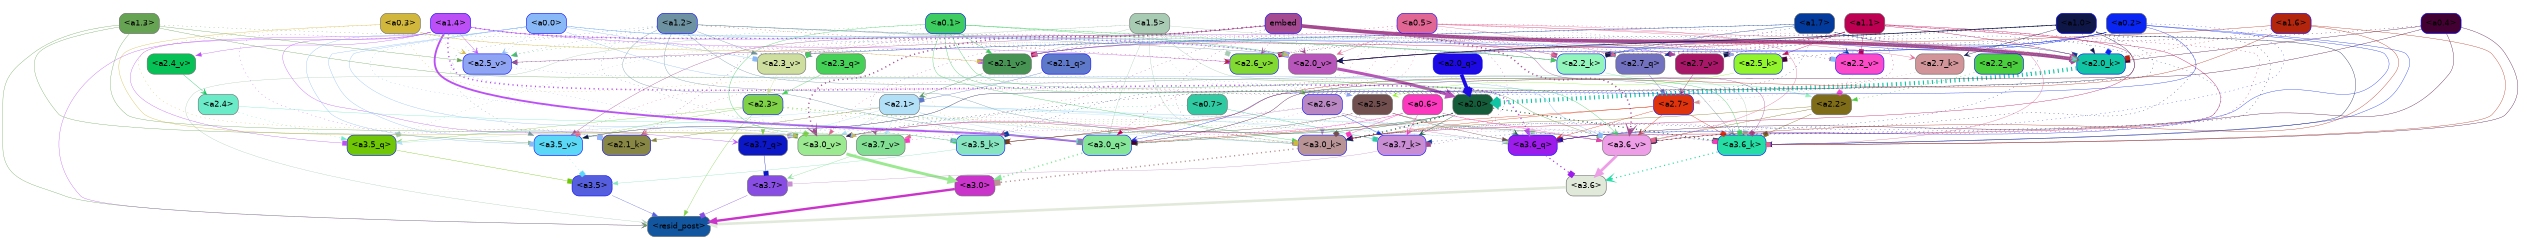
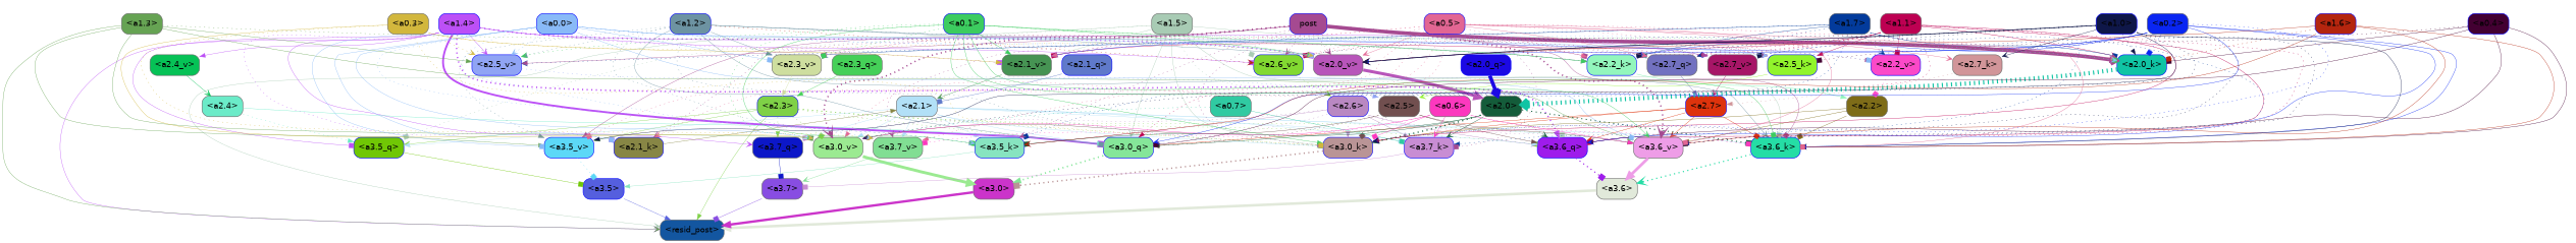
  strict digraph {
    splines=true
    node [color=blue fontname=Helvetica shape=box style="filled, rounded"]
    edge [arrowhead=vee color="#a54a91" penwidth=0.6 style=bold]
    "<a3.7>" [color=gray40 fillcolor="#884de2"]
    "<resid_post>" [color=gray40 fillcolor="#1356a0"]
    "<a3.6>" [color=gray40 fillcolor="#e1e9da"]
    "<a3.5>" [fillcolor="#555fde"]
    "<a3.0>" [color=gray40 fillcolor="#cb34ca"]
    "<a2.3>" [fillcolor="#7fd147"]
    "<a3.7_q>" [color=gray40 fillcolor="#0c17c8"]
    "<a3.6_q>" [fillcolor="#9e1ceb"]
    "<a3.5_q>" [fillcolor="#70c705"]
    "<a3.0_q>" [fillcolor="#85e699"]
    "<a3.0_k>" [fillcolor="#b99496"]
    "<a3.6_v>" [color=gray40 fillcolor="#ee9de7"]
    "<a3.5_v>" [fillcolor="#5cd8f7"]
    "<a3.0_v>" [color=gray40 fillcolor="#9bea91"]
    "<a1.5>" [color=gray40 fillcolor="#a8cbb4"]
    "<a3.6_k>" [fillcolor="#25dda5"]
    "<a2.7_v>" [color=gray40 fillcolor="#a71667"]
    "<a2.6_v>" [fillcolor="#82d931"]
    "<a2.1_v>" [color=gray40 fillcolor="#469353"]
    "<a2.7>" [fillcolor="#de330c"]
    "<a2.6>" [fillcolor="#b988c2"]
    "<a2.1>" [color=gray40 fillcolor="#b2e0f7"]
    "<a3.7_k>" [fillcolor="#c88dd3"]
    "<a3.5_k>" [fillcolor="#87e4c0"]
    "<a3.7_v>" [color=gray40 fillcolor="#81de93"]
    "<a1.4>" [fillcolor="#bc50f6"]
    "<a2.1_k>" [fillcolor="#878645"]
    "<a2.5_v>" [fillcolor="#90a4f4"]
    "<a2.4_v>" [color=gray40 fillcolor="#06c256"]
    "<a2.0_v>" [color=gray40 fillcolor="#b855ba"]
    "<a2.5>" [color=gray40 fillcolor="#714f4f"]
    "<a2.4>" [color=gray40 fillcolor="#6bebc8"]
    "<a2.0>" [color=gray40 fillcolor="#145c3a"]
    "<a1.3>" [color=gray40 fillcolor="#66a353"]
    "<a2.2_k>" [fillcolor="#92f6bc"]
    "<a2.2>" [color=gray40 fillcolor="#7e6c18"]
    "<a1.1>" [color=gray40 fillcolor="#bd0052"]
    "<a2.7_q>" [color=gray40 fillcolor="#7271c0"]
    "<a2.5_k>" [fillcolor="#91f42c"]
    "<a2.0_k>" [fillcolor="#10c4a4"]
    "<a2.2_v>" [fillcolor="#fb49c8"]
    "<a0.4>" [fillcolor="#430032"]
    "<a0.2>" [color=gray40 fillcolor="#0a26f2"]
    "<a1.2>" [fillcolor="#6d93a2"]
    "<a2.3_v>" [color=gray40 fillcolor="#cede9f"]
    "<a1.7>" [color=gray40 fillcolor="#033b9c"]
    "<a0.7>" [color=gray40 fillcolor="#30caa2"]
    "<a0.6>" [color=gray40 fillcolor="#fc38be"]
-   embed [fillcolor="#a54a91"]
+   embed [fillcolor="#a54a91" label=post]
    "<a1.6>" [fillcolor="#b4250e"]
    "<a1.0>" [fillcolor="#0f1749"]
    "<a2.7_k>" [color=gray40 fillcolor="#d19599"]
    "<a0.5>" [fillcolor="#e26693"]
    "<a0.1>" [fillcolor="#3ccc5f"]
    "<a0.0>" [fillcolor="#89baf7"]
    "<a0.3>" [color=gray40 fillcolor="#d2b73d"]
    "<a2.3_q>" [color=gray40 fillcolor="#45d058"]
-   "<a2.2_q>" [fillcolor="#4ace3d"]
    "<a2.1_q>" [fillcolor="#5f79ca"]
    "<a2.0_q>" [fillcolor="#1c09e4"]
    "<a3.7>" -> "<resid_post>" [arrowhead=box color="#884de2" penwidth=0.6239100098609924]
    "<a3.6>" -> "<resid_post>" [color="#e1e9da" penwidth=4.569062113761902 arrowhead="" style=""]
    "<a3.5>" -> "<resid_post>" [arrowhead=normal color="#555fde"]
    "<a3.0>" -> "<resid_post>" [arrowhead=normal color="#cb34ca" penwidth=4.283544182777405]
    "<a2.3>" -> "<resid_post>" [arrowhead=normal color="#7fd147"]
    "<a2.3>" -> "<a3.7_q>" [arrowhead=normal color="#7fd147" style=dotted]
    "<a2.3>" -> "<a3.6_q>" [arrowhead=box color="#7fd147" style=dotted]
    "<a2.3>" -> "<a3.5_q>" [color="#7fd147"]
    "<a2.3>" -> "<a3.0_q>" [color="#7fd147" style=dotted]
    "<a2.3>" -> "<a3.0_k>" [color="#7fd147" style=dotted]
    "<a2.3>" -> "<a3.6_v>" [arrowhead=normal color="#7fd147" style=dotted]
    "<a2.3>" -> "<a3.5_v>" [arrowhead=normal color="#7fd147"]
    "<a2.3>" -> "<a3.0_v>" [arrowhead=box color="#7fd147" style=dotted]
    "<a3.7_q>" -> "<a3.7>" [arrowhead=box color="#0c17c8"]
    "<a3.6_q>" -> "<a3.6>" [arrowhead=box color="#9e1ceb" penwidth=2.0344843566417694 style=dotted]
    "<a3.5_q>" -> "<a3.5>" [arrowhead=box color="#70c705"]
    "<a3.0_q>" -> "<a3.0>" [arrowhead=normal color="#85e699" penwidth=2.863015294075012 style=dotted]
    "<a3.0_k>" -> "<a3.0>" [arrowhead=box color="#b99496" penwidth=2.6323853135108948 style=dotted]
    "<a3.6_v>" -> "<a3.6>" [arrowhead=normal color="#ee9de7" penwidth=4.972373723983765]
    "<a3.5_v>" -> "<a3.5>" [arrowhead=box color="#5cd8f7" style=dotted]
    "<a3.0_v>" -> "<a3.0>" [color="#9bea91" penwidth=5.1638524532318115 arrowhead="" style=""]
    "<a1.5>" -> "<resid_post>" [color="#a8cbb4"]
    "<a1.5>" -> "<a3.6_q>" [arrowhead=box color="#a8cbb4" style=dotted]
    "<a1.5>" -> "<a3.5_q>" [arrowhead=box color="#a8cbb4" style=dotted]
    "<a1.5>" -> "<a3.0_q>" [color="#a8cbb4"]
    "<a1.5>" -> "<a3.0_k>" [arrowhead=normal color="#a8cbb4"]
    "<a1.5>" -> "<a3.6_k>" [arrowhead=box color="#a8cbb4"]
    "<a1.5>" -> "<a2.7_v>" [arrowhead=normal color="#a8cbb4"]
    "<a1.5>" -> "<a2.6_v>" [arrowhead=box color="#a8cbb4" style=dotted]
    "<a1.5>" -> "<a2.1_v>" [arrowhead=normal color="#a8cbb4"]
    "<a3.6_k>" -> "<a3.6>" [color="#25dda5" penwidth=2.1770318150520325 style=dotted]
    "<a2.7_v>" -> "<a2.7>" [color="#a71667"]
    "<a2.6_v>" -> "<a2.6>" [color="#82d931" style=dotted]
    "<a2.1_v>" -> "<a2.1>" [color="#469353"]
    "<a2.7>" -> "<a3.6_q>" [color="#de330c"]
    "<a2.7>" -> "<a3.0_q>" [arrowhead=normal color="#de330c"]
    "<a2.7>" -> "<a3.0_k>" [arrowhead=normal color="#de330c"]
    "<a2.7>" -> "<a3.6_v>" [color="#de330c"]
    "<a2.7>" -> "<a3.6_k>" [arrowhead=box color="#de330c"]
    "<a2.6>" -> "<a3.7_q>" [arrowhead=box color="#b988c2" style=dotted]
    "<a2.6>" -> "<a3.6_q>" [color="#b988c2"]
    "<a2.6>" -> "<a3.0_q>" [color="#b988c2" style=dotted]
    "<a2.6>" -> "<a3.0_k>" [arrowhead=normal color="#b988c2" style=dotted]
    "<a2.6>" -> "<a3.6_k>" [arrowhead=box color="#b988c2" style=dotted]
-   "<a2.6>" -> "<a3.7_k>" [arrowhead=normal color="#0a26f2"]
+   "<a2.6>" -> "<a3.7_k>" [arrowhead=normal color="#b988c2"]
    "<a2.6>" -> "<a3.5_k>" [color="#b988c2"]
    "<a2.1>" -> "<a3.7_q>" [color="#b2e0f7" arrowhead="" style=""]
    "<a2.1>" -> "<a3.6_q>" [color="#b2e0f7" arrowhead="" style=""]
    "<a2.1>" -> "<a3.5_q>" [color="#b2e0f7" arrowhead="" style=""]
    "<a2.1>" -> "<a3.0_q>" [color="#b2e0f7" arrowhead="" style=""]
    "<a2.1>" -> "<a3.0_k>" [color="#b2e0f7" arrowhead="" style=""]
    "<a2.1>" -> "<a3.6_v>" [color="#b2e0f7" arrowhead="" style=""]
    "<a2.1>" -> "<a3.0_v>" [color="#b2e0f7" arrowhead="" style=""]
    "<a2.1>" -> "<a3.6_k>" [color="#b2e0f7" arrowhead="" style=""]
    "<a2.1>" -> "<a3.7_k>" [color="#b2e0f7" arrowhead="" style=""]
    "<a2.1>" -> "<a3.5_k>" [color="#b2e0f7" arrowhead="" style=""]
    "<a2.1>" -> "<a3.7_v>" [color="#b2e0f7" arrowhead="" style=""]
    "<a3.7_k>" -> "<a3.7>" [arrowhead=box color="#c88dd3"]
    "<a3.5_k>" -> "<a3.5>" [arrowhead=normal color="#87e4c0"]
    "<a3.7_v>" -> "<a3.7>" [color="#81de93"]
    "<a1.4>" -> "<resid_post>" [color="#bc50f6"]
    "<a1.4>" -> "<a3.7_q>" [color="#bc50f6"]
    "<a1.4>" -> "<a3.6_q>" [arrowhead=normal color="#bc50f6" penwidth=2.7536282539367676 style=dotted]
    "<a1.4>" -> "<a3.5_q>" [arrowhead=box color="#bc50f6"]
    "<a1.4>" -> "<a3.0_q>" [arrowhead=box color="#bc50f6" penwidth=3.3369133472442627]
    "<a1.4>" -> "<a2.7_v>" [color="#bc50f6"]
    "<a1.4>" -> "<a2.6_v>" [arrowhead=box color="#bc50f6"]
    "<a1.4>" -> "<a2.1_v>" [arrowhead=box color="#bc50f6" style=dotted]
    "<a1.4>" -> "<a2.1_k>" [arrowhead=box color="#bc50f6" style=dotted]
    "<a1.4>" -> "<a2.5_v>" [color="#bc50f6"]
    "<a1.4>" -> "<a2.4_v>" [arrowhead=normal color="#bc50f6"]
    "<a1.4>" -> "<a2.0_v>" [arrowhead=box color="#bc50f6" penwidth=2.2818827629089355 style=dotted]
-   "<a2.1>" -> "<a2.1_k>" [arrowhead=normal color="#878645"]
+   "<a2.1_k>" -> "<a2.1>" [arrowhead=normal color="#878645"]
    "<a2.5_v>" -> "<a2.5>" [arrowhead=normal color="#90a4f4" style=dotted]
    "<a2.4_v>" -> "<a2.4>" [color="#06c256"]
    "<a2.0_v>" -> "<a2.0>" [arrowhead=normal color="#b855ba" penwidth=5.395828627049923]
    "<a2.5>" -> "<a3.6_q>" [arrowhead=normal color="#714f4f"]
    "<a2.5>" -> "<a3.0_q>" [color="#714f4f" style=dotted]
    "<a2.5>" -> "<a3.0_k>" [arrowhead=box color="#714f4f" style=dotted]
    "<a2.5>" -> "<a3.6_v>" [arrowhead=normal color="#714f4f"]
    "<a2.5>" -> "<a3.0_v>" [color="#714f4f"]
    "<a2.4>" -> "<a3.5_q>" [arrowhead=normal color="#6bebc8" style=dotted]
    "<a2.4>" -> "<a3.0_q>" [arrowhead=normal color="#6bebc8"]
    "<a2.0>" -> "<a3.6_q>" [color="#145c3a" style=dotted]
    "<a2.0>" -> "<a3.0_q>" [arrowhead=normal color="#145c3a"]
    "<a2.0>" -> "<a3.0_k>" [arrowhead=normal color="#145c3a" penwidth=2.239806979894638 style=dotted]
    "<a2.0>" -> "<a3.6_k>" [arrowhead=box color="#145c3a" penwidth=1.7047871947288513 style=dotted]
    "<a2.0>" -> "<a3.7_k>" [color="#145c3a"]
    "<a2.0>" -> "<a3.5_k>" [arrowhead=box color="#145c3a"]
    "<a1.3>" -> "<resid_post>" [color="#66a353"]
    "<a1.3>" -> "<a3.6_v>" [arrowhead=normal color="#66a353"]
    "<a1.3>" -> "<a3.5_v>" [arrowhead=normal color="#66a353"]
    "<a1.3>" -> "<a3.0_v>" [arrowhead=box color="#66a353"]
    "<a1.3>" -> "<a2.5_v>" [arrowhead=normal color="#66a353"]
    "<a1.3>" -> "<a2.2_k>" [arrowhead=normal color="#66a353" style=dotted]
    "<a2.2_k>" -> "<a2.2>" [color="#92f6bc" penwidth=0.8810110092163086 arrowhead="" style=""]
    "<a2.2>" -> "<a3.0_k>" [color="#7e6c18"]
    "<a2.2>" -> "<a3.6_v>" [arrowhead=normal color="#7e6c18"]
    "<a2.2>" -> "<a3.6_k>" [arrowhead=box color="#7e6c18"]
    "<a1.1>" -> "<a3.6_q>" [arrowhead=box color="#bd0052"]
    "<a1.1>" -> "<a3.0_q>" [arrowhead=normal color="#bd0052" style=dotted]
    "<a1.1>" -> "<a3.0_k>" [arrowhead=normal color="#bd0052"]
    "<a1.1>" -> "<a3.6_v>" [arrowhead=normal color="#bd0052" style=dotted]
    "<a1.1>" -> "<a2.6_v>" [arrowhead=box color="#bd0052" style=dotted]
    "<a1.1>" -> "<a2.1_v>" [arrowhead=box color="#bd0052"]
    "<a1.1>" -> "<a2.0_v>" [color="#bd0052" style=dotted]
    "<a1.1>" -> "<a2.7_q>" [arrowhead=normal color="#bd0052" style=dotted]
    "<a1.1>" -> "<a2.5_k>" [arrowhead=normal color="#bd0052"]
    "<a1.1>" -> "<a2.0_k>" [color="#bd0052"]
    "<a1.1>" -> "<a2.2_v>" [arrowhead=box color="#bd0052"]
    "<a2.7_q>" -> "<a2.7>" [arrowhead=normal color="#7271c0"]
    "<a2.5_k>" -> "<a2.5>" [color="#91f42c"]
    "<a2.0_k>" -> "<a2.0>" [color="#10c4a4" penwidth=7.398894429206848 style=dotted]
    "<a2.2_v>" -> "<a2.2>" [arrowhead=box color="#fb49c8" style=dotted]
    "<a0.4>" -> "<a3.6_q>" [arrowhead=normal color="#430032"]
    "<a0.4>" -> "<a3.0_q>" [arrowhead=box color="#430032"]
    "<a0.4>" -> "<a3.6_k>" [arrowhead=normal color="#430032"]
    "<a0.4>" -> "<a2.5_k>" [arrowhead=box color="#430032" style=dotted]
    "<a0.4>" -> "<a2.0_k>" [arrowhead=box color="#430032"]
    "<a0.2>" -> "<a3.6_q>" [color="#0a26f2"]
    "<a0.2>" -> "<a3.0_q>" [color="#0a26f2"]
    "<a0.2>" -> "<a3.0_k>" [color="#0a26f2" style=dotted]
    "<a0.2>" -> "<a3.6_k>" [arrowhead=normal color="#0a26f2"]
    "<a0.2>" -> "<a2.7_v>" [color="#0a26f2" style=dotted]
    "<a0.2>" -> "<a2.1_v>" [arrowhead=normal color="#0a26f2"]
    "<a0.2>" -> "<a2.0_v>" [arrowhead=normal color="#0a26f2"]
    "<a0.2>" -> "<a2.2_k>" [arrowhead=normal color="#0a26f2"]
    "<a0.2>" -> "<a2.0_k>" [arrowhead=box color="#0a26f2" style=dotted]
    "<a1.2>" -> "<a3.0_q>" [arrowhead=box color="#6d93a2"]
-   "<a1.2>" -> "<a3.0_k>" [arrowhead=box color="#6d93a2"]
+   "<a1.2>" -> "<a3.0_k>" [arrowhead=box color="#6d93a2" style=dotted]
    "<a1.2>" -> "<a3.5_v>" [arrowhead=normal color="#6d93a2" style=dotted]
    "<a1.2>" -> "<a3.6_k>" [color="#6d93a2"]
    "<a1.2>" -> "<a2.6_v>" [color="#b4250e" style=dotted]
    "<a1.2>" -> "<a3.5_k>" [arrowhead=normal color="#6d93a2" style=dotted]
    "<a1.2>" -> "<a2.5_v>" [arrowhead=normal color="#6d93a2" style=dotted]
    "<a1.2>" -> "<a2.0_v>" [arrowhead=normal color="#6d93a2"]
    "<a1.2>" -> "<a2.2_k>" [color="#6d93a2"]
    "<a1.2>" -> "<a2.7_q>" [arrowhead=box color="#6d93a2" style=dotted]
    "<a1.2>" -> "<a2.3_v>" [arrowhead=normal color="#6d93a2"]
    "<a2.3_v>" -> "<a2.3>" [color="#cede9f" arrowhead="" style=""]
    "<a1.7>" -> "<a3.6_v>" [arrowhead=normal color="#033b9c" style=dotted]
    "<a1.7>" -> "<a3.7_k>" [arrowhead=normal color="#033b9c" style=dotted]
    "<a1.7>" -> "<a3.5_k>" [arrowhead=box color="#033b9c" style=dotted]
    "<a1.7>" -> "<a2.5_v>" [color="#033b9c" style=dotted]
    "<a1.7>" -> "<a2.2_k>" [color="#033b9c"]
    "<a1.7>" -> "<a2.7_q>" [color="#033b9c" style=dotted]
    "<a1.7>" -> "<a2.0_k>" [arrowhead=box color="#033b9c"]
    "<a1.7>" -> "<a2.2_v>" [color="#033b9c" style=dotted]
    "<a1.7>" -> "<a2.3_v>" [color="#033b9c"]
    "<a0.7>" -> "<a3.0_v>" [color="#30caa2" style=dotted]
    "<a0.7>" -> "<a3.7_k>" [arrowhead=box color="#30caa2"]
    "<a0.6>" -> "<a3.0_k>" [arrowhead=box color="#fc38be"]
    "<a0.6>" -> "<a3.6_v>" [arrowhead=normal color="#fc38be"]
    "<a0.6>" -> "<a3.0_v>" [color="#fc38be"]
    "<a0.6>" -> "<a3.6_k>" [arrowhead=box color="#fc38be" style=dotted]
    "<a0.6>" -> "<a3.7_k>" [color="#fc38be"]
    "<a0.6>" -> "<a3.7_v>" [arrowhead=box color="#fc38be" style=dotted]
    embed -> "<a3.0_k>" [arrowhead=normal style=dotted]
    embed -> "<a3.6_v>" [penwidth=2.7369276881217957 style=dotted]
    embed -> "<a3.5_v>" [arrowhead=normal]
    embed -> "<a3.0_v>" [penwidth=2.5778204202651978 style=dotted]
    embed -> "<a3.6_k>" [arrowhead=box]
    embed -> "<a2.7_v>" [arrowhead=normal style=dotted]
    embed -> "<a2.6_v>" [style=dotted]
    embed -> "<a2.1_v>" [style=dotted]
    embed -> "<a3.7_k>" [arrowhead=box style=dotted]
    embed -> "<a3.5_k>" [style=dotted]
    embed -> "<a3.7_v>" [style=dotted]
    embed -> "<a2.1_k>" [style=dotted]
    embed -> "<a2.5_v>" [arrowhead=normal]
    embed -> "<a2.0_v>" [style=dotted]
    embed -> "<a2.2_k>" [arrowhead=box penwidth=0.6363201141357422]
    embed -> "<a2.7_q>" [style=dotted]
    embed -> "<a2.5_k>" [arrowhead=normal style=dotted]
    embed -> "<a2.0_k>" [penwidth=6.407642982900143]
    embed -> "<a2.2_v>" [arrowhead=normal penwidth=0.6175012588500977 style=dotted]
    embed -> "<a2.3_v>" [arrowhead=box style=dotted]
    "<a1.6>" -> "<a3.6_v>" [arrowhead=box color="#b4250e"]
    "<a1.6>" -> "<a3.6_k>" [arrowhead=box color="#b4250e"]
    "<a1.6>" -> "<a3.5_k>" [color="#b4250e"]
    "<a1.6>" -> "<a2.0_v>" [color="#b4250e"]
    "<a1.6>" -> "<a2.0_k>" [arrowhead=box color="#b4250e" style=dotted]
    "<a1.0>" -> "<a3.0_k>" [color="#0f1749" style=dotted]
    "<a1.0>" -> "<a3.6_v>" [arrowhead=box color="#0f1749" style=dotted]
    "<a1.0>" -> "<a3.5_v>" [arrowhead=normal color="#0f1749"]
    "<a1.0>" -> "<a3.0_v>" [arrowhead=normal color="#0f1749" style=dotted]
    "<a1.0>" -> "<a3.6_k>" [color="#0f1749"]
    "<a1.0>" -> "<a2.7_v>" [arrowhead=box color="#0f1749" style=dotted]
    "<a1.0>" -> "<a2.6_v>" [color="#0f1749" style=dotted]
    "<a1.0>" -> "<a2.0_v>" [color="#0f1749" penwidth=1.2978954315185547]
    "<a1.0>" -> "<a2.2_k>" [arrowhead=box color="#0f1749" style=dotted]
    "<a1.0>" -> "<a2.0_k>" [arrowhead=normal color="#0f1749" style=dotted]
    "<a1.0>" -> "<a2.7_k>" [color="#0f1749"]
    "<a2.7_k>" -> "<a2.7>" [arrowhead=normal color="#d19599" style=dotted]
    "<a0.5>" -> "<a3.6_v>" [arrowhead=box color="#e26693"]
    "<a0.5>" -> "<a3.5_v>" [arrowhead=box color="#e26693" style=dotted]
    "<a0.5>" -> "<a3.0_v>" [arrowhead=normal color="#e26693" style=dotted]
    "<a0.5>" -> "<a3.6_k>" [arrowhead=box color="#e26693"]
    "<a0.5>" -> "<a2.6_v>" [arrowhead=normal color="#e26693" style=dotted]
    "<a0.5>" -> "<a2.1_v>" [arrowhead=normal color="#e26693" style=dotted]
    "<a0.5>" -> "<a3.7_v>" [arrowhead=normal color="#e26693" style=dotted]
    "<a0.5>" -> "<a2.1_k>" [color="#e26693" style=dotted]
    "<a0.5>" -> "<a2.0_v>" [color="#e26693"]
    "<a0.5>" -> "<a2.2_k>" [arrowhead=normal color="#e26693" style=dotted]
    "<a0.5>" -> "<a2.7_q>" [color="#e26693"]
    "<a0.5>" -> "<a2.5_k>" [color="#e26693" style=dotted]
    "<a0.5>" -> "<a2.0_k>" [arrowhead=normal color="#e26693" penwidth=0.7721366882324219 style=dotted]
    "<a0.5>" -> "<a2.3_v>" [arrowhead=box color="#e26693" style=dotted]
    "<a0.5>" -> "<a2.7_k>" [color="#e26693"]
    "<a0.1>" -> "<a3.0_k>" [arrowhead=normal color="#3ccc5f"]
    "<a0.1>" -> "<a3.6_v>" [color="#3ccc5f"]
+   "<a0.1>" -> "<a3.0_v>" [arrowhead=normal color="#3ccc5f" style=dotted]
    "<a0.1>" -> "<a3.6_k>" [arrowhead=box color="#3ccc5f"]
    "<a0.1>" -> "<a2.1_v>" [arrowhead=normal color="#3ccc5f"]
    "<a0.1>" -> "<a3.5_k>" [arrowhead=box color="#3ccc5f"]
    "<a0.1>" -> "<a2.5_v>" [color="#3ccc5f" style=dotted]
    "<a0.1>" -> "<a2.0_v>" [arrowhead=normal color="#3ccc5f"]
    "<a0.1>" -> "<a2.2_k>" [arrowhead=normal color="#3ccc5f"]
    "<a0.1>" -> "<a2.0_k>" [arrowhead=box color="#3ccc5f" style=dotted]
    "<a0.1>" -> "<a2.3_v>" [arrowhead=box color="#3ccc5f" style=dotted]
    "<a0.0>" -> "<a3.6_v>" [arrowhead=box color="#89baf7"]
    "<a0.0>" -> "<a3.5_v>" [arrowhead=box color="#89baf7"]
    "<a0.0>" -> "<a3.0_v>" [color="#89baf7"]
    "<a0.0>" -> "<a3.5_k>" [color="#89baf7" style=dotted]
    "<a0.0>" -> "<a3.7_v>" [arrowhead=normal color="#89baf7" style=dotted]
    "<a0.0>" -> "<a2.1_k>" [arrowhead=box color="#89baf7"]
    "<a0.0>" -> "<a2.5_v>" [color="#89baf7" style=dotted]
    "<a0.0>" -> "<a2.0_v>" [arrowhead=box color="#89baf7"]
    "<a0.0>" -> "<a2.5_k>" [color="#89baf7"]
    "<a0.0>" -> "<a2.0_k>" [color="#89baf7" style=dotted]
    "<a0.0>" -> "<a2.2_v>" [arrowhead=box color="#89baf7" style=dotted]
    "<a0.0>" -> "<a2.3_v>" [arrowhead=box color="#89baf7"]
    "<a0.3>" -> "<a3.0_k>" [arrowhead=box color="#d2b73d" style=dotted]
    "<a0.3>" -> "<a3.0_v>" [color="#d2b73d"]
    "<a0.3>" -> "<a2.1_v>" [arrowhead=normal color="#d2b73d"]
    "<a0.3>" -> "<a3.7_v>" [color="#d2b73d" style=dotted]
    "<a0.3>" -> "<a2.5_v>" [color="#d2b73d" style=dotted]
    "<a0.3>" -> "<a2.0_v>" [color="#d2b73d" style=dotted]
    "<a2.3_q>" -> "<a2.3>" [arrowhead=normal color="#45d058"]
-   "<a2.2_q>" -> "<a2.2>" [arrowhead=normal color="#4ace3d" penwidth=0.7441773414611816 style=dotted]
    "<a2.1_q>" -> "<a2.1>" [arrowhead=box color="#5f79ca"]
    "<a2.0_q>" -> "<a2.0>" [color="#1c09e4" penwidth=6.422367453575134]
  }
